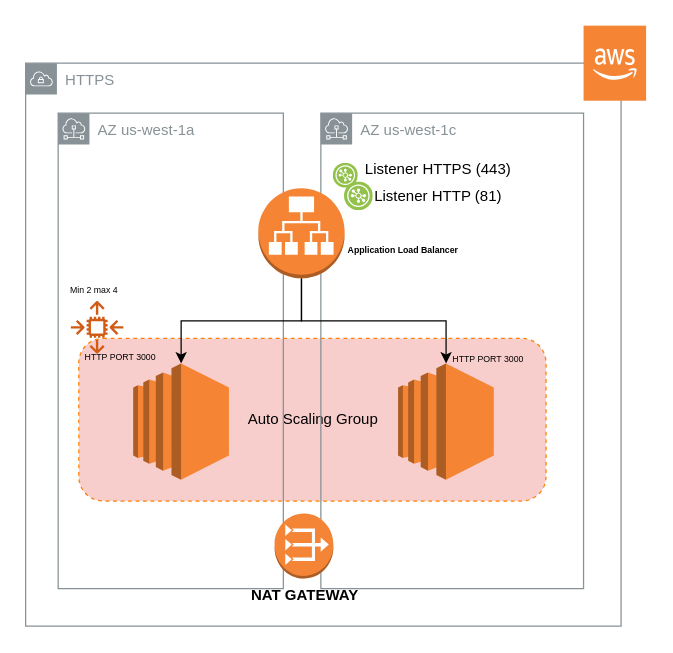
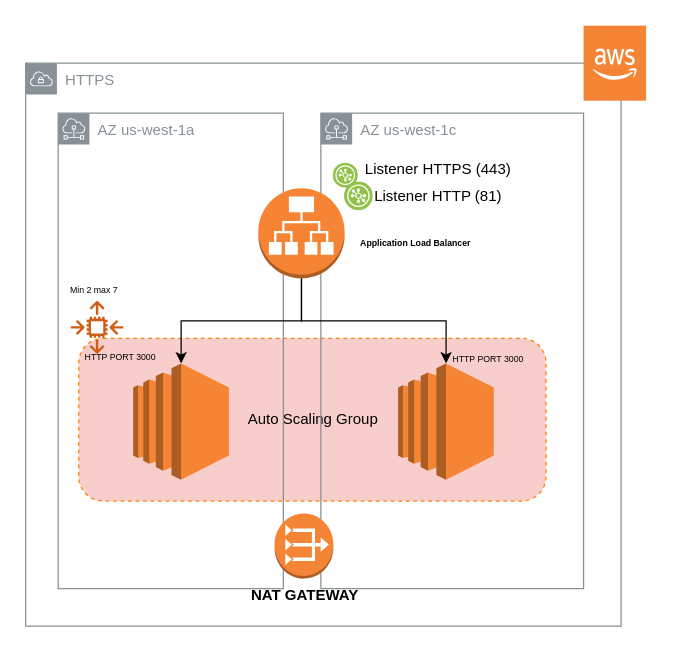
  <mxCell id="0" />
  <mxCell id="1" parent="0" />
  <mxCell id="2" value="Auto Scaling Group" style="rounded=1;whiteSpace=wrap;html=1;dashed=1;strokeColor=#FF8000;fillColor=#f8cecc;" parent="1" vertex="1"><mxGeometry x="62.5" y="270" width="373.5" height="130" as="geometry" /></mxCell>
  <mxCell id="3" value="HTTPS&amp;nbsp;" style="outlineConnect=0;gradientColor=none;html=1;whiteSpace=wrap;fontSize=12;fontStyle=0;shape=mxgraph.aws4.group;grIcon=mxgraph.aws4.group_vpc;strokeColor=#879196;fillColor=none;verticalAlign=top;align=left;spacingLeft=30;fontColor=#879196;dashed=0;" parent="1" vertex="1"><mxGeometry x="20" y="50" width="476" height="450" as="geometry" /></mxCell>
  <mxCell id="4" value="AZ us-west-1a" style="outlineConnect=0;gradientColor=none;html=1;whiteSpace=wrap;fontSize=12;fontStyle=0;shape=mxgraph.aws4.group;grIcon=mxgraph.aws4.group_subnet;strokeColor=#879196;fillColor=none;verticalAlign=top;align=left;spacingLeft=30;fontColor=#879196;dashed=0;" parent="1" vertex="1"><mxGeometry x="46" y="90" width="180" height="380" as="geometry" /></mxCell>
  <mxCell id="5" value="AZ us-west-1c" style="outlineConnect=0;gradientColor=none;html=1;whiteSpace=wrap;fontSize=12;fontStyle=0;shape=mxgraph.aws4.group;grIcon=mxgraph.aws4.group_subnet;strokeColor=#879196;fillColor=none;verticalAlign=top;align=left;spacingLeft=30;fontColor=#879196;dashed=0;" parent="1" vertex="1"><mxGeometry x="256" y="90" width="210" height="380" as="geometry" /></mxCell>
  <mxCell id="6" style="edgeStyle=orthogonalEdgeStyle;rounded=0;orthogonalLoop=1;jettySize=auto;html=1;exitX=0.5;exitY=1;exitDx=0;exitDy=0;exitPerimeter=0;" parent="1" source="8" target="9" edge="1"><mxGeometry relative="1" as="geometry" /></mxCell>
  <mxCell id="7" style="edgeStyle=orthogonalEdgeStyle;rounded=0;orthogonalLoop=1;jettySize=auto;html=1;exitX=0.5;exitY=1;exitDx=0;exitDy=0;exitPerimeter=0;" parent="1" source="8" target="10" edge="1"><mxGeometry relative="1" as="geometry" /></mxCell>
  <mxCell id="8" value="" style="outlineConnect=0;dashed=0;verticalLabelPosition=bottom;verticalAlign=top;align=center;html=1;shape=mxgraph.aws3.application_load_balancer;fillColor=#F58534;gradientColor=none;" parent="1" vertex="1"><mxGeometry x="206" y="150" width="69" height="72" as="geometry" /></mxCell>
  <mxCell id="9" value="" style="outlineConnect=0;dashed=0;verticalLabelPosition=bottom;verticalAlign=top;align=center;html=1;shape=mxgraph.aws3.ec2;fillColor=#F58534;gradientColor=none;" parent="1" vertex="1"><mxGeometry x="106" y="290" width="76.5" height="93" as="geometry" /></mxCell>
  <mxCell id="10" value="" style="outlineConnect=0;dashed=0;verticalLabelPosition=bottom;verticalAlign=top;align=center;html=1;shape=mxgraph.aws3.ec2;fillColor=#F58534;gradientColor=none;" parent="1" vertex="1"><mxGeometry x="317.75" y="290" width="76.5" height="93" as="geometry" /></mxCell>
  <mxCell id="11" value="&lt;b&gt;NAT GATEWAY&lt;/b&gt;" style="outlineConnect=0;dashed=0;verticalLabelPosition=bottom;verticalAlign=top;align=center;html=1;shape=mxgraph.aws3.vpc_nat_gateway;fillColor=#F58536;gradientColor=none;strokeColor=#FF8000;" parent="1" vertex="1"><mxGeometry x="219" y="410" width="47" height="52" as="geometry" /></mxCell>
  <mxCell id="12" value="" style="aspect=fixed;perimeter=ellipsePerimeter;html=1;align=center;shadow=0;dashed=0;fontColor=#4277BB;labelBackgroundColor=#ffffff;fontSize=12;spacingTop=3;image;image=img/lib/ibm/vpc/LoadBalancerListener.svg;strokeColor=#FF8000;" parent="1" vertex="1"><mxGeometry x="266" y="130" width="20" height="20" as="geometry" /></mxCell>
  <mxCell id="13" value="Listener HTTPS (443)" style="text;html=1;strokeColor=none;fillColor=none;align=center;verticalAlign=middle;whiteSpace=wrap;rounded=0;dashed=1;" parent="1" vertex="1"><mxGeometry x="275" y="130" width="150" height="10" as="geometry" /></mxCell>
  <mxCell id="14" value="" style="aspect=fixed;perimeter=ellipsePerimeter;html=1;align=center;shadow=0;dashed=0;fontColor=#4277BB;labelBackgroundColor=#ffffff;fontSize=12;spacingTop=3;image;image=img/lib/ibm/vpc/LoadBalancerListener.svg;strokeColor=#FF8000;" parent="1" vertex="1"><mxGeometry x="275" y="145" width="23" height="23" as="geometry" /></mxCell>
  <mxCell id="15" value="Listener HTTP (81)" style="text;html=1;strokeColor=none;fillColor=none;align=center;verticalAlign=middle;whiteSpace=wrap;rounded=0;dashed=1;" parent="1" vertex="1"><mxGeometry x="270" y="146.5" width="160" height="20" as="geometry" /></mxCell>
  <mxCell id="16" value="HTTP PORT 3000" style="text;html=1;strokeColor=none;fillColor=none;align=center;verticalAlign=middle;whiteSpace=wrap;rounded=0;dashed=1;fontSize=7;" parent="1" vertex="1"><mxGeometry x="350" y="270.75" width="80" height="31.5" as="geometry" /></mxCell>
  <mxCell id="17" value="HTTP PORT 3000" style="text;html=1;strokeColor=none;fillColor=none;align=center;verticalAlign=middle;whiteSpace=wrap;rounded=0;dashed=1;fontSize=7;" parent="1" vertex="1"><mxGeometry x="56" y="270" width="80" height="31.5" as="geometry" /></mxCell>
- <mxCell id="18" value="&lt;b&gt;Application Load Balancer&lt;/b&gt;" style="text;html=1;strokeColor=none;fillColor=none;align=center;verticalAlign=middle;whiteSpace=wrap;rounded=0;dashed=1;fontSize=7;" parent="1" vertex="1"><mxGeometry x="275" y="190" width="94" height="20" as="geometry" /></mxCell>
+ <mxCell id="18" value="&lt;b&gt;Application Load Balancer&lt;/b&gt;" style="text;html=1;strokeColor=none;fillColor=none;align=center;verticalAlign=middle;whiteSpace=wrap;rounded=0;dashed=1;fontSize=7;" parent="1" vertex="1"><mxGeometry x="285" y="185" width="94" height="20" as="geometry" /></mxCell>
  <mxCell id="19" value="" style="outlineConnect=0;fontColor=#232F3E;gradientColor=none;fillColor=#D05C17;strokeColor=none;dashed=0;verticalLabelPosition=bottom;verticalAlign=top;align=center;html=1;fontSize=12;fontStyle=0;aspect=fixed;pointerEvents=1;shape=mxgraph.aws4.auto_scaling2;" parent="1" vertex="1"><mxGeometry x="56" y="240" width="42.25" height="42.25" as="geometry" /></mxCell>
- <mxCell id="20" value="Min 2 max 4" style="text;html=1;strokeColor=none;fillColor=none;align=center;verticalAlign=middle;whiteSpace=wrap;rounded=0;dashed=1;fontSize=7;" parent="1" vertex="1"><mxGeometry x="20" y="222" width="110" height="20" as="geometry" /></mxCell>
+ <mxCell id="20" value="Min 2 max 7" style="text;html=1;strokeColor=none;fillColor=none;align=center;verticalAlign=middle;whiteSpace=wrap;rounded=0;dashed=1;fontSize=7;" parent="1" vertex="1"><mxGeometry x="20" y="222" width="110" height="20" as="geometry" /></mxCell>
  <mxCell id="21" value="" style="outlineConnect=0;dashed=0;verticalLabelPosition=bottom;verticalAlign=top;align=center;html=1;shape=mxgraph.aws3.cloud_2;fillColor=#F58534;gradientColor=none;fontSize=7;strokeColor=#FF8000;" parent="1" vertex="1"><mxGeometry x="466" y="20" width="50" height="60" as="geometry" /></mxCell>
